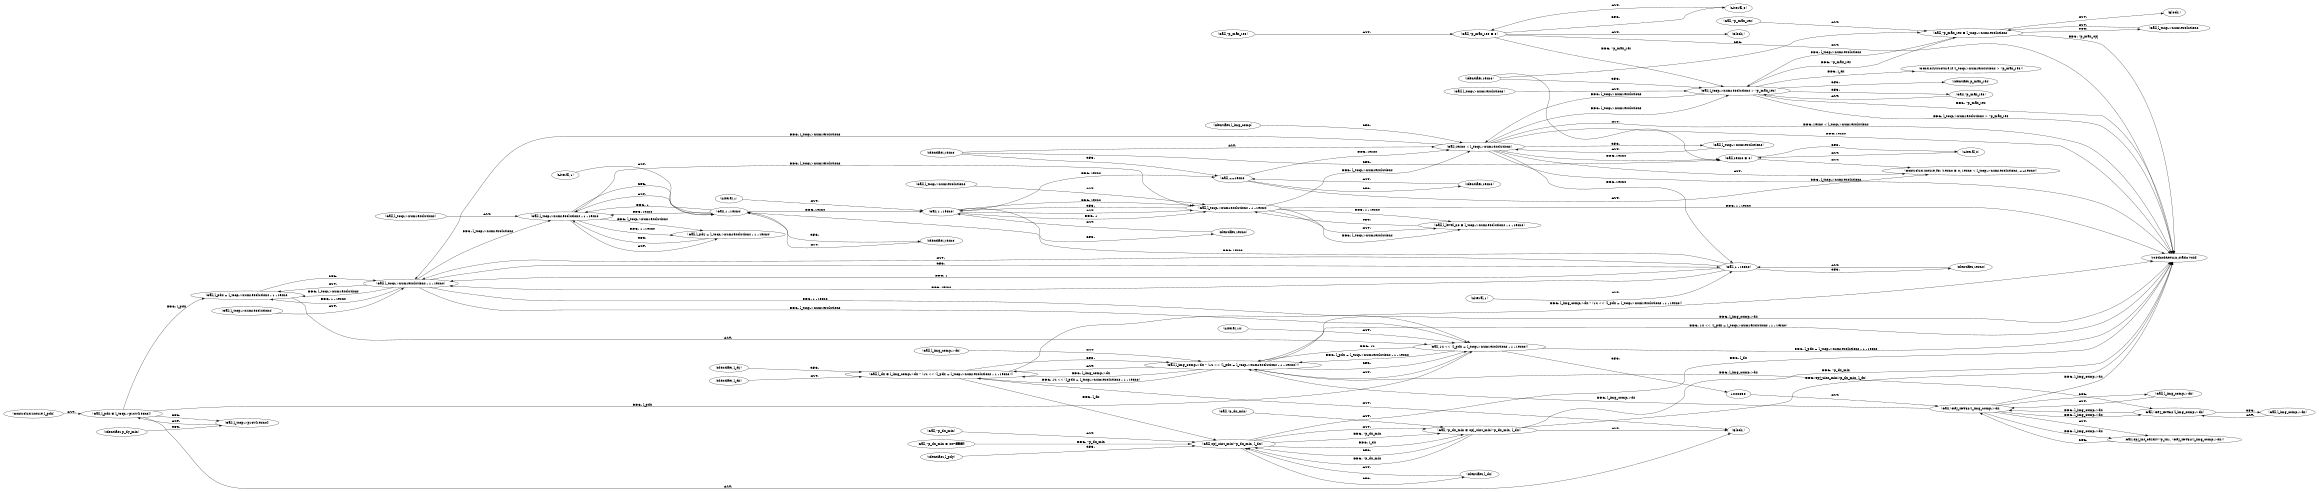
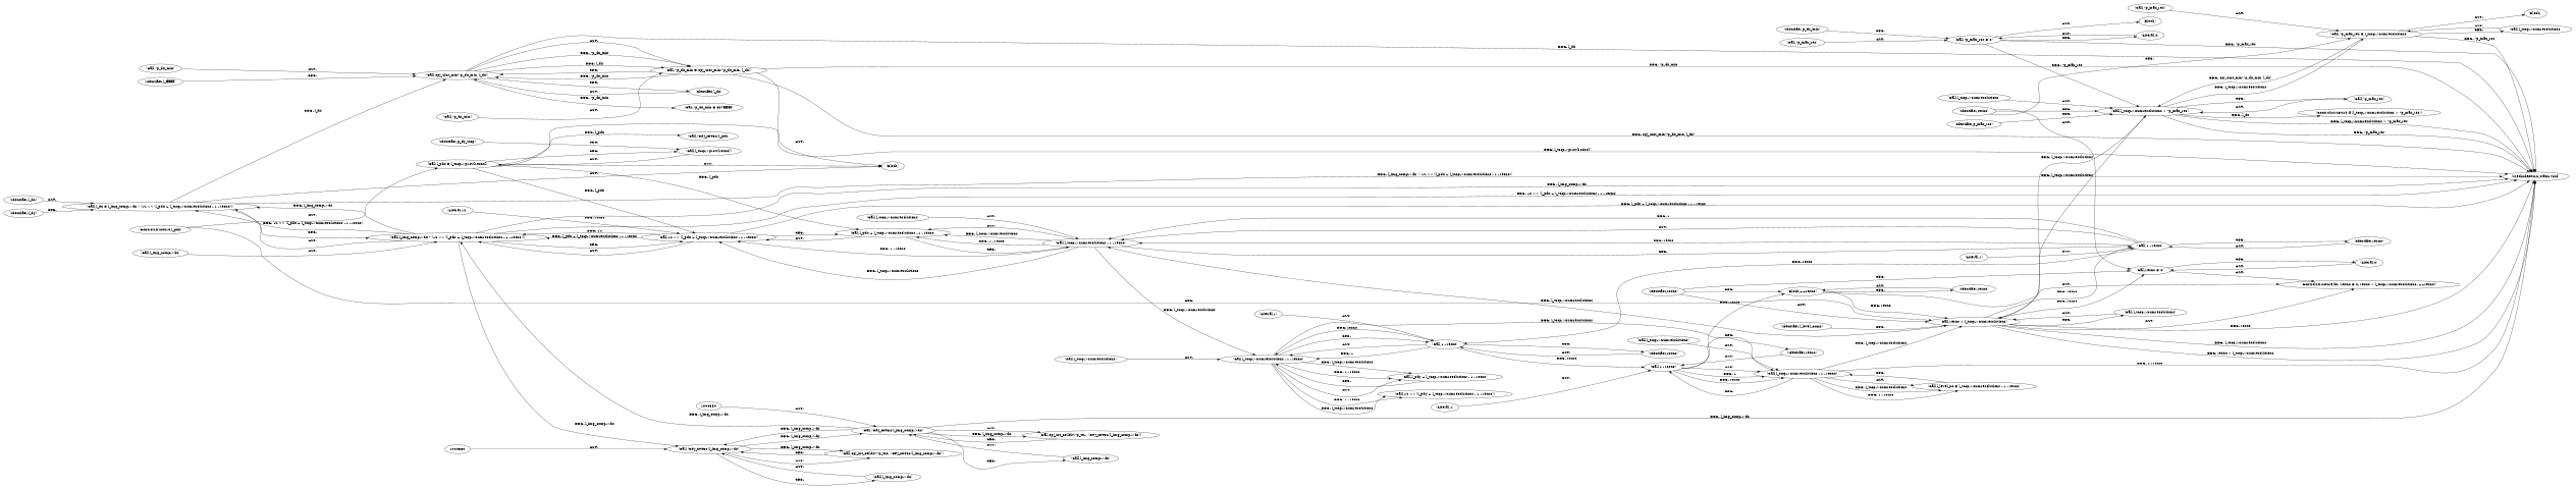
  digraph {
    rankdir=LR
    n1 [label="(Call,l_dx = l_img_comp->dx * (1u << (l_pdx + l_tccp->numresolutions - 1 - resno)))"]
    n2 [label="(Call,l_img_comp->dx * (1u << (l_pdx + l_tccp->numresolutions - 1 - resno)))"]
    n3 [label="(Call,opj_uint_min(*p_dx_min, l_dx))"]
    n4 [label="(Block,)"]
    n5 [label="(MethodReturn,static void)"]
    n6 [label="(Call,(OPJ_INT32)l_img_comp->dx)"]
    n7 [label="(Call,1u << (l_pdx + l_tccp->numresolutions - 1 - resno))"]
    n8 [label="(Call,*p_dx_min = opj_uint_min(*p_dx_min, l_dx))"]
    n9 [label="(Identifier,l_dx)"]
    n10 [label="(Call,(OPJ_INT32)l_img_comp->dx)"]
+   n11 [label="(Call,opj_int_ceildiv(*p_tx0, (OPJ_INT32)l_img_comp->dx))"]
    n12 [label="(Call,l_img_comp->dx)"]
    n13 [label="(Call,l_pdx + l_tccp->numresolutions - 1 - resno)"]
    n14 [label="(Call,opj_int_ceildiv(*p_tx1, (OPJ_INT32)l_img_comp->dx))"]
    n15 [label="(Call,l_img_comp->dx)"]
    n16 [label="(Call,l_tccp->numresolutions - 1 - resno)"]
    n17 [label="(Call,l_pdx = l_tccp->prcw[resno])"]
+   n18 [label="(Call,(OPJ_INT32)l_pdx)"]
    n19 [label="(Call,l_tccp->prcw[resno])"]
    n20 [label="(Call,1 - resno)"]
    n21 [label="(Call,l_tccp->numresolutions - 1 - resno)"]
    n22 [label="(Call,1 - resno)"]
    n23 [label="(Identifier,resno)"]
    n24 [label="(Call,l_tccp->numresolutions - 1 - resno)"]
    n25 [label="(Call,l_pdy + l_tccp->numresolutions - 1 - resno)"]
+   n26 [label="(Call,1u << (l_pdy + l_tccp->numresolutions - 1 - resno))"]
    n27 [label="(Call,resno < l_tccp->numresolutions)"]
    n28 [label="(Call,l_tccp->numresolutions > *p_max_res)"]
    n29 [label="(ControlStructure,for (resno = 0; resno < l_tccp->numresolutions; ++resno))"]
    n30 [label="(Call,l_tccp->numresolutions)"]
    n31 [label="(Call,resno = 0)"]
    n32 [label="(Call,*p_max_res = l_tccp->numresolutions)"]
    n33 [label="(Call,*p_max_res)"]
    n34 [label="(ControlStructure,if (l_tccp->numresolutions > *p_max_res))"]
    n35 [label="(Literal,0)"]
-   n36 [label="(Call,++resno)"]
+   n36 [label="(Block,++resno)"]
    n37 [label="(Identifier,resno)"]
    n38 [label="(Call,1 - resno)"]
    n39 [label="(Identifier,resno)"]
    n40 [label="(Call,l_level_no = l_tccp->numresolutions - 1 - resno)"]
    n41 [label="(Identifier,resno)"]
    n42 [label="(Block,)"]
    n43 [label="(Call,l_tccp->numresolutions)"]
    n44 [label="(Call,*p_max_res = 0)"]
    n45 [label="(Literal,0)"]
    n46 [label="(Block,)"]
-   n47 [label="(Identifier,l_img_comp)"]
+   n47 [label="(Identifier,l_level_comp)"]
    n48 [label="(Call,*p_max_res)"]
    n49 [label="(Literal,1)"]
    n50 [label="(Literal,1)"]
+   n51 [label="(Identifier,p_dx_min)"]
    n52 [label="(Call,*p_dx_min = 0x7fffffff)"]
    n53 [label="(Identifier,p_max_res)"]
-   n54 [label="(Identifier,p_dy_min)"]
+   n54 [label="(Identifier,p_dy_tccp)"]
    n55 [label="(Identifier,resno)"]
    n56 [label="(Literal,1u)"]
    n57 [label="(Identifier,l_dx)"]
    n58 [label="(Identifier,l_dy)"]
    n59 [label="(Call,l_tccp->numresolutions)"]
    n60 [label="(Call,l_tccp->numresolutions)"]
    n61 [label="(Call,*p_dx_min)"]
    n62 [label="(Identifier,resno)"]
    n63 [label="(Call,l_tccp->numresolutions)"]
-   n64 [label="(Identifier,l_pdy)"]
+   n64 [label="(Identifier,l_fffffff)"]
    n65 [label="(ControlStructure,l_pdx)"]
    n66 [label="(Call,*p_dx_min)"]
    n67 [label="(Call,l_img_comp->dx)"]
    n68 [label="(Call,*p_max_res)"]
    n69 [label="(Literal,1)"]
    n70 [label="(Call,l_tccp->numresolutions)"]
    1000350
+   1000330
    n1 -> n2 [label="CFG: "]
    n1 -> n3 [label="DDG: l_dx"]
    n1 -> n4 [label="AST: "]
    n1 -> n5 [label="DDG: l_img_comp->dx * (1u << (l_pdx + l_tccp->numresolutions - 1 - resno))"]
    n2 -> n1 [label="AST: "]
    n2 -> n1 [label="DDG: l_img_comp->dx"]
    n2 -> n1 [label="DDG: 1u << (l_pdx + l_tccp->numresolutions - 1 - resno)"]
    n2 -> n5 [label="DDG: l_img_comp->dx"]
    n2 -> n5 [label="DDG: 1u << (l_pdx + l_tccp->numresolutions - 1 - resno)"]
    n2 -> n6 [label="DDG: l_img_comp->dx"]
    n2 -> n7 [label="CFG: "]
    n3 -> n5 [label="DDG: l_dx"]
    n3 -> n8 [label="AST: "]
    n3 -> n8 [label="DDG: *p_dx_min"]
    n3 -> n8 [label="DDG: l_dx"]
    n3 -> n9 [label="CFG: "]
    n6 -> n10 [label="DDG: l_img_comp->dx"]
+   n6 -> n11 [label="AST: "]
+   n6 -> n11 [label="DDG: l_img_comp->dx"]
    n6 -> n12 [label="CFG: "]
    n7 -> n2 [label="AST: "]
    n7 -> n2 [label="DDG: 1u"]
    n7 -> n2 [label="DDG: l_pdx + l_tccp->numresolutions - 1 - resno"]
    n7 -> n5 [label="DDG: l_pdx + l_tccp->numresolutions - 1 - resno"]
-   n7 -> 1000350 [label="CFG: "]
+   n7 -> n13 [label="CFG: "]
    n8 -> n3 [label="CFG: "]
    n8 -> n3 [label="DDG: *p_dx_min"]
    n8 -> n4 [label="AST: "]
    n8 -> n5 [label="DDG: opj_uint_min(*p_dx_min, l_dx)"]
    n8 -> n5 [label="DDG: *p_dx_min"]
    n9 -> n3 [label="AST: "]
    n10 -> n2 [label="DDG: l_img_comp->dx"]
    n10 -> n5 [label="DDG: l_img_comp->dx"]
    n10 -> n6 [label="DDG: l_img_comp->dx"]
    n10 -> n14 [label="AST: "]
    n10 -> n14 [label="DDG: l_img_comp->dx"]
    n10 -> n15 [label="CFG: "]
+   n11 -> n6 [label="CFG: "]
    n12 -> n6 [label="AST: "]
    n13 -> n7 [label="AST: "]
    n13 -> n16 [label="CFG: "]
    n14 -> n10 [label="CFG: "]
    n15 -> n10 [label="AST: "]
    n16 -> n7 [label="DDG: l_tccp->numresolutions"]
    n16 -> n7 [label="DDG: 1 - resno"]
    n16 -> n13 [label="AST: "]
    n16 -> n13 [label="DDG: l_tccp->numresolutions"]
    n16 -> n13 [label="DDG: 1 - resno"]
    n16 -> n20 [label="CFG: "]
    n16 -> n21 [label="DDG: l_tccp->numresolutions"]
    n17 -> n4 [label="AST: "]
+   n17 -> n5 [label="DDG: l_tccp->prcw[resno]"]
    n17 -> n7 [label="DDG: l_pdx"]
    n17 -> n13 [label="DDG: l_pdx"]
+   n17 -> n18 [label="DDG: l_pdx"]
    n17 -> n19 [label="CFG: "]
    n19 -> n17 [label="AST: "]
    n20 -> n16 [label="AST: "]
    n20 -> n16 [label="DDG: 1"]
    n20 -> n16 [label="DDG: resno"]
    n20 -> n22 [label="DDG: resno"]
    n20 -> n23 [label="CFG: "]
    n21 -> n22 [label="CFG: "]
    n21 -> n24 [label="DDG: l_tccp->numresolutions"]
    n21 -> n25 [label="AST: "]
    n21 -> n25 [label="DDG: l_tccp->numresolutions"]
    n21 -> n25 [label="DDG: 1 - resno"]
+   n21 -> n26 [label="DDG: l_tccp->numresolutions"]
+   n21 -> n26 [label="DDG: 1 - resno"]
    n22 -> n21 [label="AST: "]
    n22 -> n21 [label="DDG: 1"]
    n22 -> n21 [label="DDG: resno"]
    n22 -> n38 [label="DDG: resno"]
    n22 -> n41 [label="CFG: "]
    n23 -> n20 [label="AST: "]
    n24 -> n5 [label="DDG: 1 - resno"]
    n24 -> n27 [label="DDG: l_tccp->numresolutions"]
    n24 -> n38 [label="CFG: "]
    n24 -> n40 [label="AST: "]
    n24 -> n40 [label="DDG: l_tccp->numresolutions"]
    n24 -> n40 [label="DDG: 1 - resno"]
    n25 -> n21 [label="CFG: "]
    n27 -> n5 [label="DDG: resno"]
    n27 -> n5 [label="DDG: l_tccp->numresolutions"]
    n27 -> n5 [label="DDG: resno < l_tccp->numresolutions"]
    n27 -> n16 [label="DDG: l_tccp->numresolutions"]
    n27 -> n20 [label="DDG: resno"]
    n27 -> n28 [label="DDG: l_tccp->numresolutions"]
    n27 -> n29 [label="AST: "]
    n27 -> n30 [label="CFG: "]
    n27 -> n31 [label="DDG: resno"]
    n28 -> n5 [label="DDG: *p_max_res"]
    n28 -> n5 [label="DDG: l_tccp->numresolutions > *p_max_res"]
    n28 -> n27 [label="DDG: l_tccp->numresolutions"]
    n28 -> n32 [label="DDG: l_tccp->numresolutions"]
    n28 -> n33 [label="CFG: "]
    n28 -> n34 [label="DDG: l_dx"]
    n30 -> n27 [label="AST: "]
    n31 -> n29 [label="AST: "]
    n31 -> n35 [label="CFG: "]
-   n32 -> n5 [label="DDG: *p_max_opj"]
-   n32 -> n28 [label="DDG: *p_max_res"]
+   n32 -> n5 [label="DDG: *p_max_res"]
+   n32 -> n28 [label="DDG: opj_uint_min(*p_dx_min, l_dx)"]
    n32 -> n42 [label="AST: "]
    n32 -> n43 [label="CFG: "]
    n33 -> n28 [label="AST: "]
    n35 -> n31 [label="AST: "]
    n36 -> n27 [label="DDG: resno"]
    n36 -> n29 [label="AST: "]
    n36 -> n37 [label="CFG: "]
    n37 -> n36 [label="AST: "]
    n38 -> n24 [label="AST: "]
    n38 -> n24 [label="DDG: 1"]
    n38 -> n24 [label="DDG: resno"]
    n38 -> n36 [label="DDG: resno"]
    n38 -> n39 [label="CFG: "]
    n39 -> n38 [label="AST: "]
    n40 -> n24 [label="CFG: "]
    n41 -> n22 [label="AST: "]
    n43 -> n32 [label="AST: "]
-   n44 -> n5 [label="AST: "]
+   n44 -> n5 [label="DDG: *p_max_res"]
    n44 -> n28 [label="DDG: *p_max_res"]
    n44 -> n45 [label="CFG: "]
    n44 -> n46 [label="AST: "]
    n45 -> n44 [label="AST: "]
    n47 -> n27 [label="CFG: "]
    n48 -> n44 [label="AST: "]
    n49 -> n38 [label="AST: "]
    n50 -> n20 [label="AST: "]
-   n52 -> n3 [label="DDG: *p_dx_min"]
-   n28 -> n53 [label="CFG: "]
+   n51 -> n44 [label="CFG: "]
+   n3 -> n52 [label="DDG: *p_dx_min"]
+   n53 -> n28 [label="CFG: "]
    n54 -> n19 [label="CFG: "]
    n55 -> n28 [label="CFG: "]
    n55 -> n31 [label="AST: "]
    n55 -> n32 [label="CFG: "]
-   n56 -> n7 [label="AST: "]
+   n56 -> n7 [label="DDG: resno"]
    n57 -> n1 [label="AST: "]
    n58 -> n1 [label="CFG: "]
    n59 -> n24 [label="AST: "]
    n60 -> n21 [label="AST: "]
    n61 -> n8 [label="AST: "]
    n62 -> n27 [label="AST: "]
    n62 -> n31 [label="CFG: "]
    n62 -> n36 [label="CFG: "]
    n63 -> n28 [label="AST: "]
    n64 -> n3 [label="CFG: "]
    n65 -> n17 [label="AST: "]
+   n65 -> n27 [label="CFG: "]
    n66 -> n3 [label="AST: "]
    n67 -> n2 [label="AST: "]
    n68 -> n32 [label="AST: "]
    n69 -> n22 [label="AST: "]
    n70 -> n16 [label="AST: "]
    1000350 -> n10 [label="AST: "]
+   1000330 -> n6 [label="AST: "]
  }
